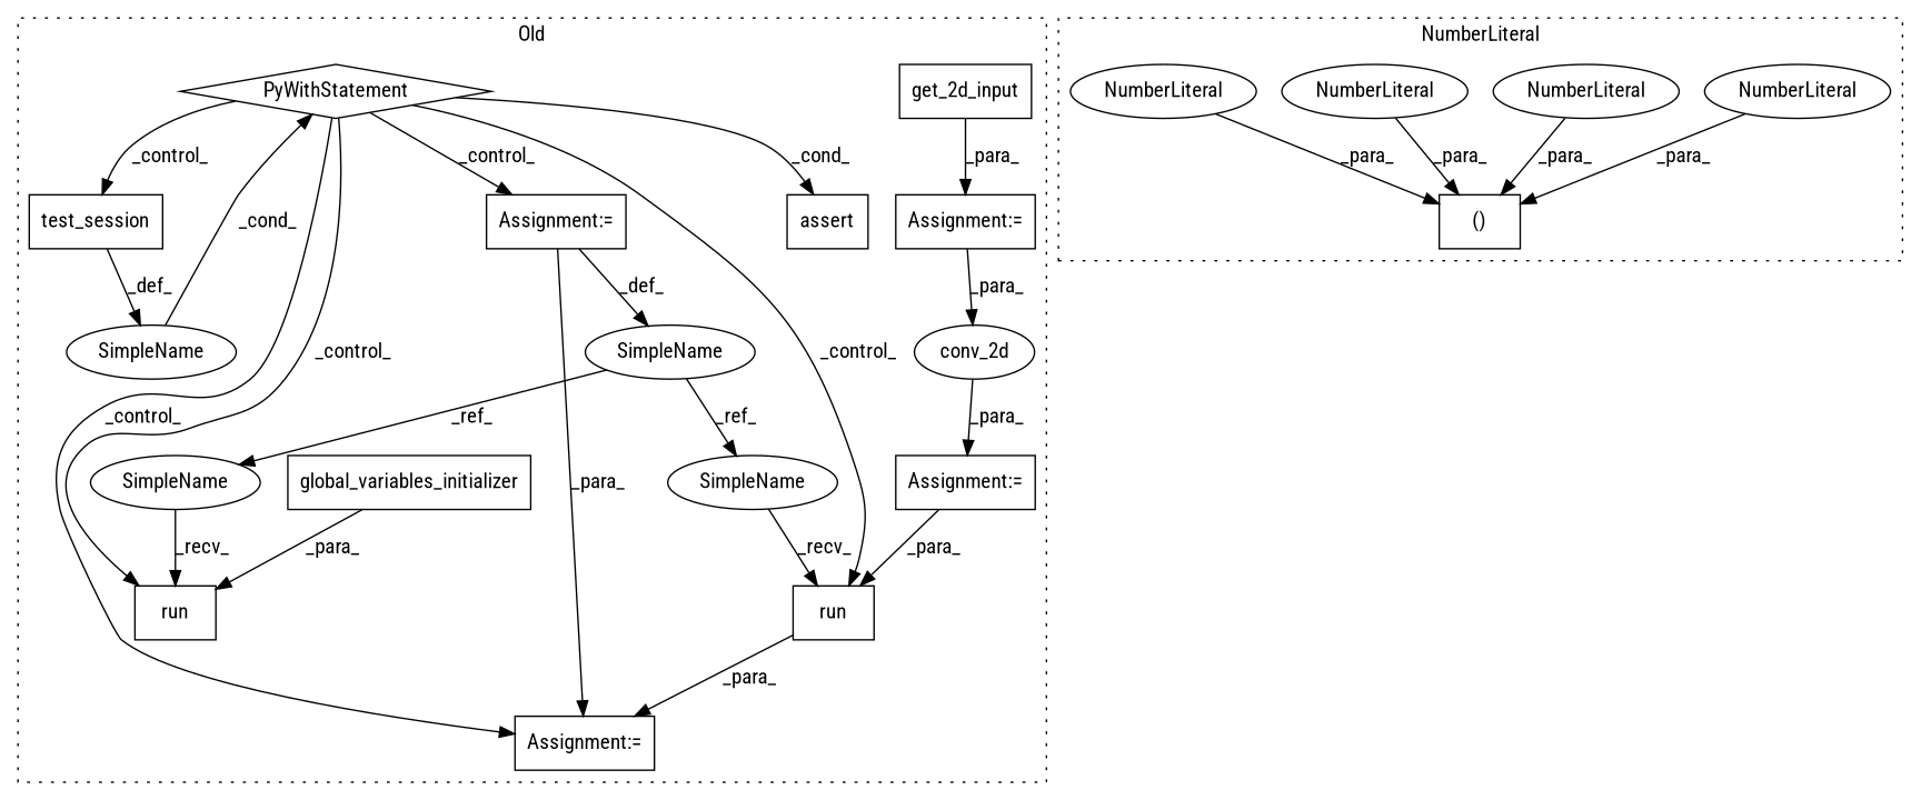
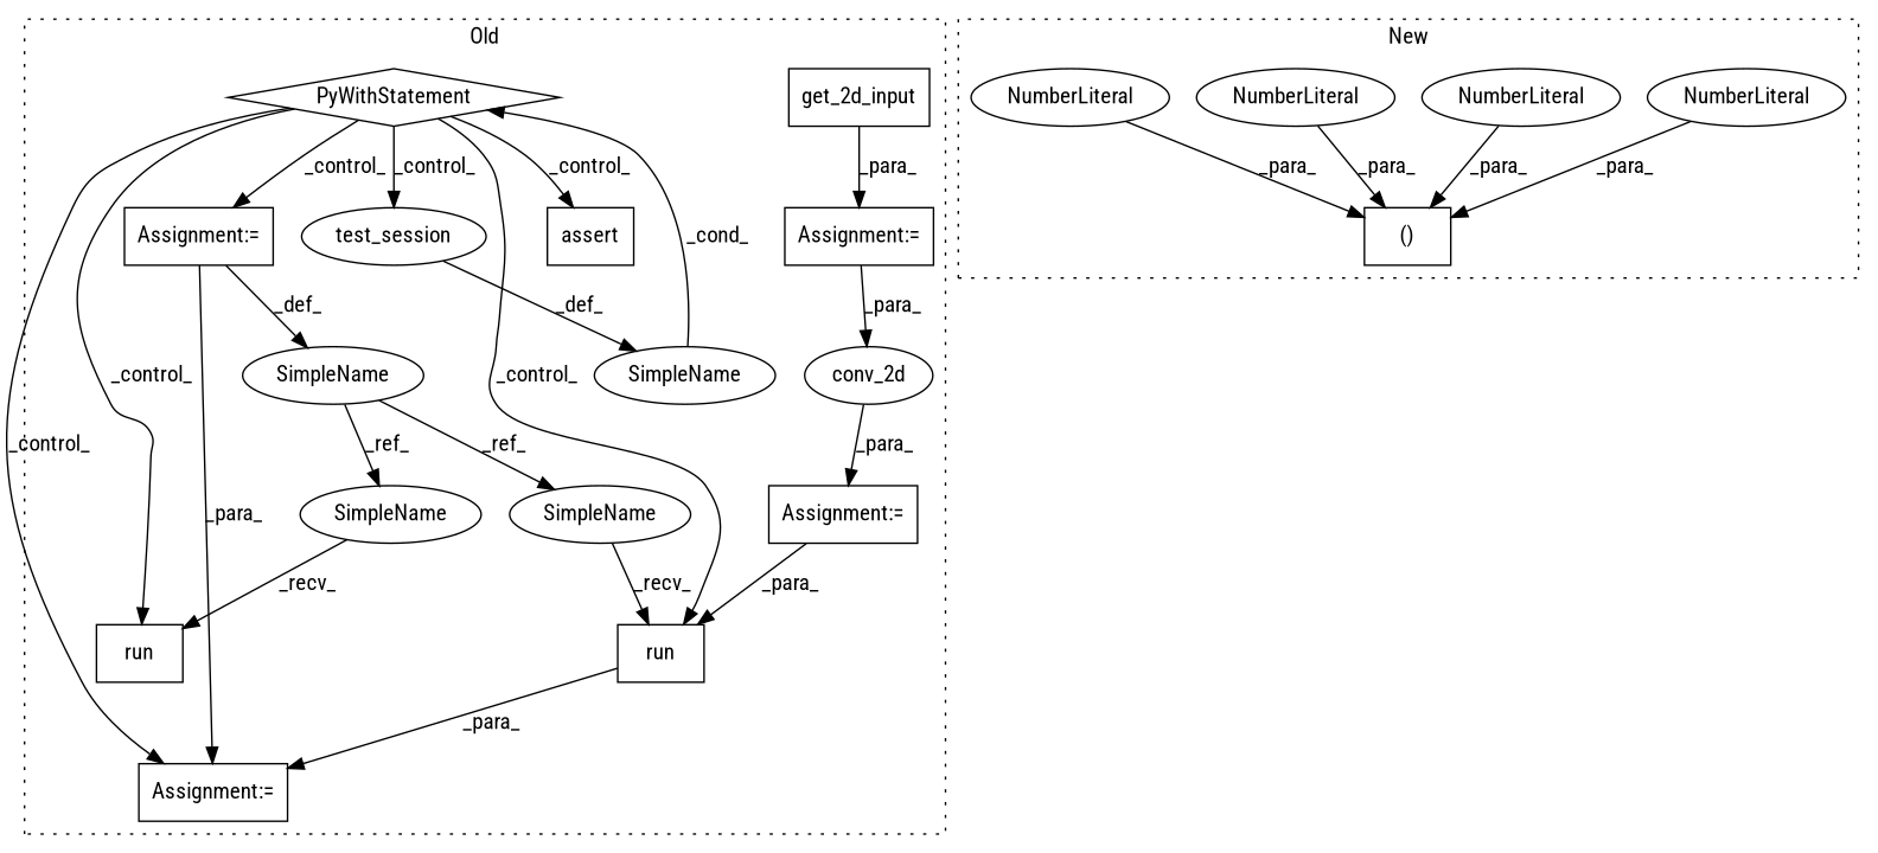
  digraph {
    fontname="Roboto Condensed"
    node [a=32 fontname="Roboto Condensed" l=4 s=10026 shape=box]
    edge [fontname="Roboto Condensed"]
    n1 [l="8,1" label=conv_2d s="9944,9956" shape=ellipse]
    n2 [l=14 label=get_2d_input s=9859]
    n3 [l="4,1" label=run s="10109,10124"]
    n4 [a=42 label=SimpleName shape=ellipse l="" s=""]
    n5 [a=104 l="10,2" label=PyWithStatement s="9983,10012" shape=diamond]
    n6 [l="4,1" label=run s="10043,10088"]
-   n7 [l=14 label=test_session s=9998]
-   n8 [l=30 label=global_variables_initializer s=10058]
+   n7 [l=14 label=test_session s=9998 shape=ellipse]
    n9 [l="22,1" label=assert s="10138,10220"]
    n10 [a=42 label=SimpleName shape=ellipse]
    n11 [a=7 l=1 label="Assignment:=" s=9853]
    n12 [a=7 label="Assignment:="]
    n13 [a=7 l=1 label="Assignment:=" s=9943]
    n14 [a=7 l=1 label="Assignment:=" s=10103]
    n15 [a=42 label=SimpleName s=10104 shape=ellipse]
    n16 [a=42 label=SimpleName s=10038 shape=ellipse]
    n17 [a=106 l=46 label="()" s=9187]
    n18 [a=34 l=2 label=NumberLiteral s=9201 shape=ellipse]
    n19 [a=34 l=1 label=NumberLiteral s=9187 shape=ellipse]
    n20 [a=34 l=2 label=NumberLiteral s=9231 shape=ellipse]
    n21 [a=34 l=2 label=NumberLiteral s=9216 shape=ellipse]
    subgraph cluster_1 {
      label=Old
      style=dotted
      n1
      n2
      n3
      n4
      n5
      n6
      n7
-     n8
      n9
      n10
      n11
      n12
      n13
      n14
      n15
      n16
    }
    subgraph cluster_2 {
-     label=NumberLiteral
+     label=New
      style=dotted
      n17
      n18
      n19
      n20
      n21
    }
    n1 -> n13 [label=_para_]
    n2 -> n11 [label=_para_]
    n3 -> n14 [label=_para_]
    n4 -> n5 [label=_cond_]
    n5 -> n3 [label=_control_]
    n5 -> n6 [label=_control_]
    n5 -> n7 [label=_control_]
-   n5 -> n9 [label=_cond_]
+   n5 -> n9 [label=_control_]
    n5 -> n12 [label=_control_]
    n5 -> n14 [label=_control_]
    n7 -> n4 [label=_def_]
-   n8 -> n6 [label=_para_]
    n10 -> n15 [label=_ref_]
    n10 -> n16 [label=_ref_]
    n11 -> n1 [label=_para_]
    n12 -> n10 [label=_def_]
    n12 -> n14 [label=_para_]
    n13 -> n3 [label=_para_]
    n15 -> n3 [label=_recv_]
    n16 -> n6 [label=_recv_]
    n18 -> n17 [label=_para_]
    n19 -> n17 [label=_para_]
    n20 -> n17 [label=_para_]
    n21 -> n17 [label=_para_]
  }
